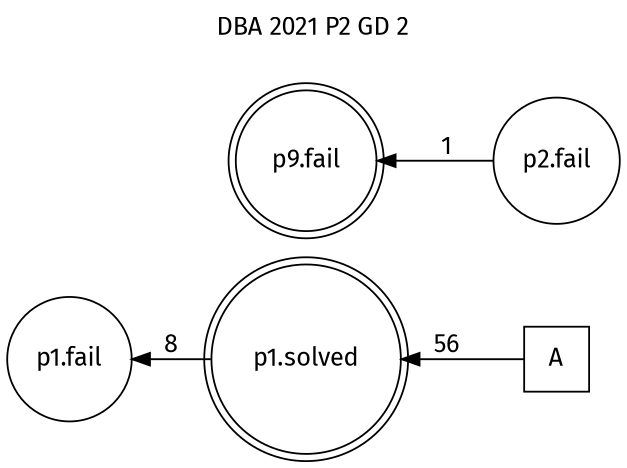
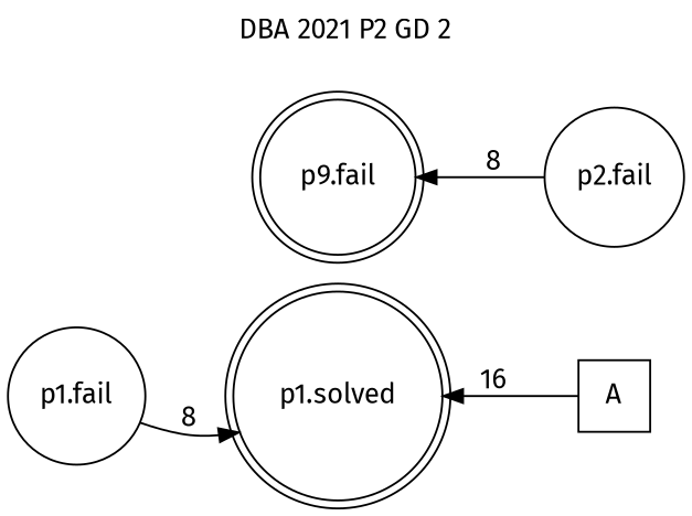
  digraph {
    fontname="Fira Sans"
    label=" DBA 2021 P2 GD 2 "
    labelloc=tl
    rankdir=RL
    node [fontname="Fira Sans" shape=doublecircle]
    edge [fontname="Fira Sans"]
    n1 [label=A shape=square]
    n2 [label="p1.solved"]
    n3 [label="p1.fail" shape=circle]
    n4 [label="p2.fail" shape=circle]
    n5 [label="p9.fail"]
-   n1 -> n2 [label=56]
-   n2 -> n3 [label=8]
-   n4 -> n5 [label=1]
+   n1 -> n2 [label=16]
+   n3 -> n2 [label=8]
+   n4 -> n5 [label=8]
  }
